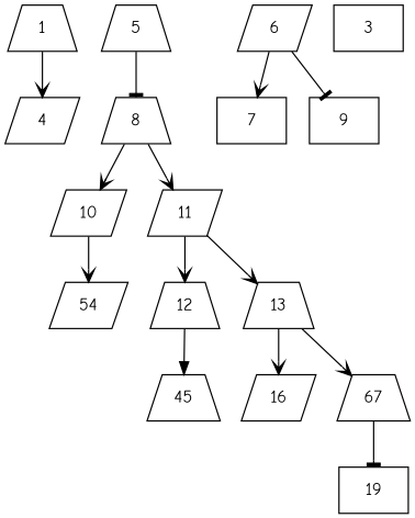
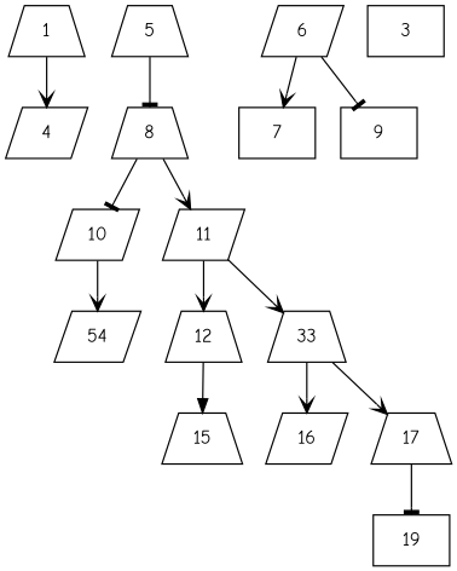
  digraph {
    fontname="Comic Neue"
    node [alpha=0.07 fontname="Comic Neue" shape=trapezium]
    edge [arrowhead=vee fontname="Comic Neue"]
    1 [expect_size=166584995069034496000]
    4 [alpha=0.03 expect_size=96755680286673536 shape=parallelogram]
    5 [alpha=0.01 expect_size=560582432175737536]
    8 [alpha=0.17 expect_size=18019327626341776]
    6 [alpha=0.08 expect_size=152625521861385696 shape=parallelogram]
    7 [alpha=0.00 expect_size=7243390132083755 shape=box]
    9 [alpha=0.16 expect_size=80290214254575878144 shape=box]
    10 [alpha=0.10 expect_size=2026449157295702016 shape=parallelogram]
    11 [expect_size=11158162142674570 shape=parallelogram]
    3 [alpha=0.13 expect_size=107233062260891008 shape=box]
    n11 [expect_size=27592943429520195584 label=54 shape=parallelogram]
    12 [alpha=0.03 expect_size=24411599641759000]
-   13 [alpha=0.11 expect_size=363740833652804]
-   15 [alpha=0.01 expect_size=209807827664208160 label=45]
+   13 [alpha=0.11 expect_size=363740833652804 label=33]
+   15 [alpha=0.01 expect_size=209807827664208160]
    16 [alpha=0.12 expect_size=171945932903770432 shape=parallelogram]
-   17 [alpha=0.00 expect_size=253306144661962752000 label=67]
+   17 [alpha=0.00 expect_size=253306144661962752000]
    19 [alpha=0.09 expect_size=1736814511044022 shape=box]
    1 -> 4
    5 -> 8 [arrowhead=tee]
-   8 -> 10
+   8 -> 10 [arrowhead=tee]
    8 -> 11
    6 -> 7
    6 -> 9 [arrowhead=tee]
    10 -> n11
    11 -> 12
    11 -> 13
    12 -> 15 [arrowhead=normal]
    13 -> 16
    13 -> 17
    17 -> 19 [arrowhead=tee]
  }
